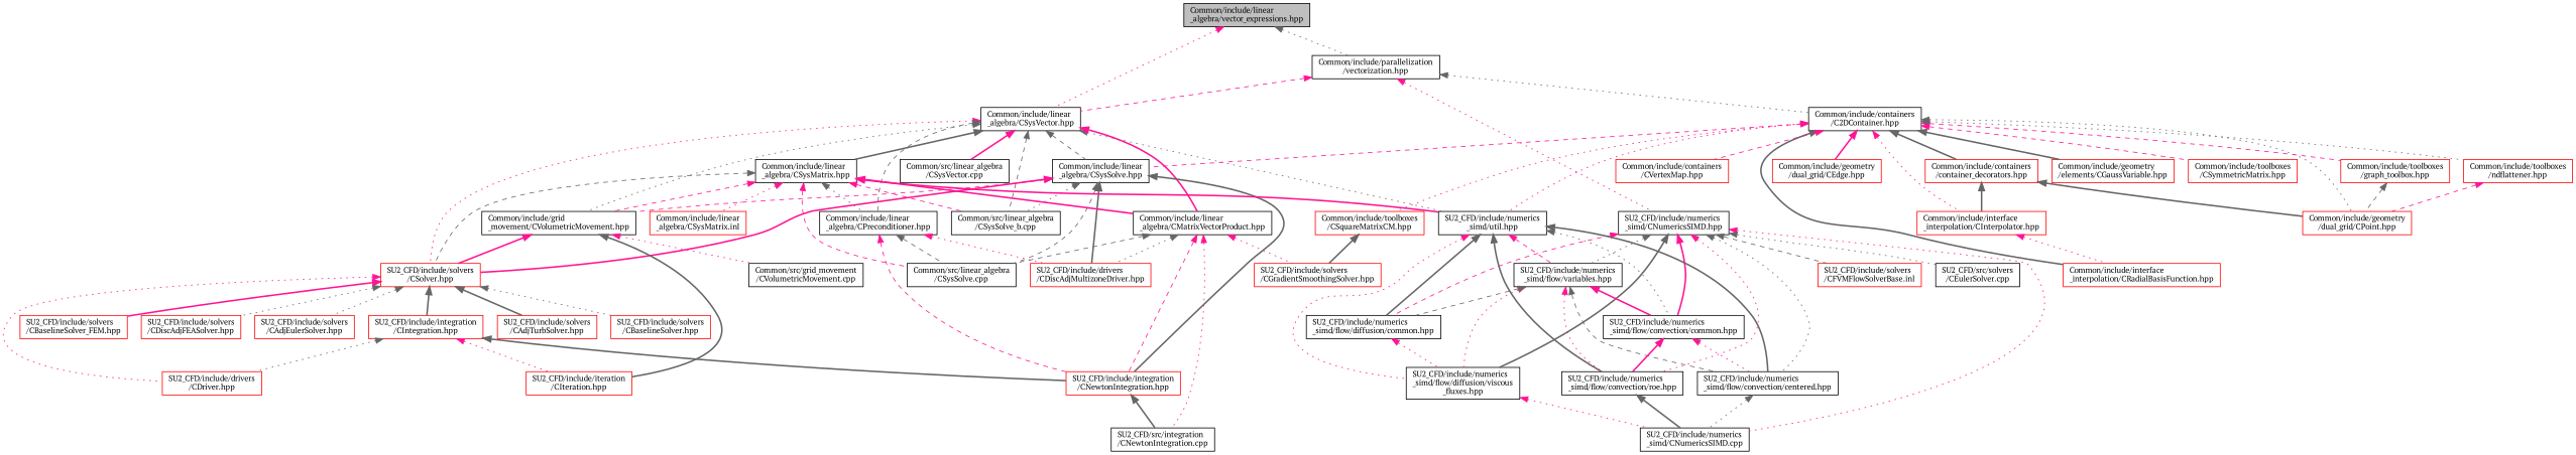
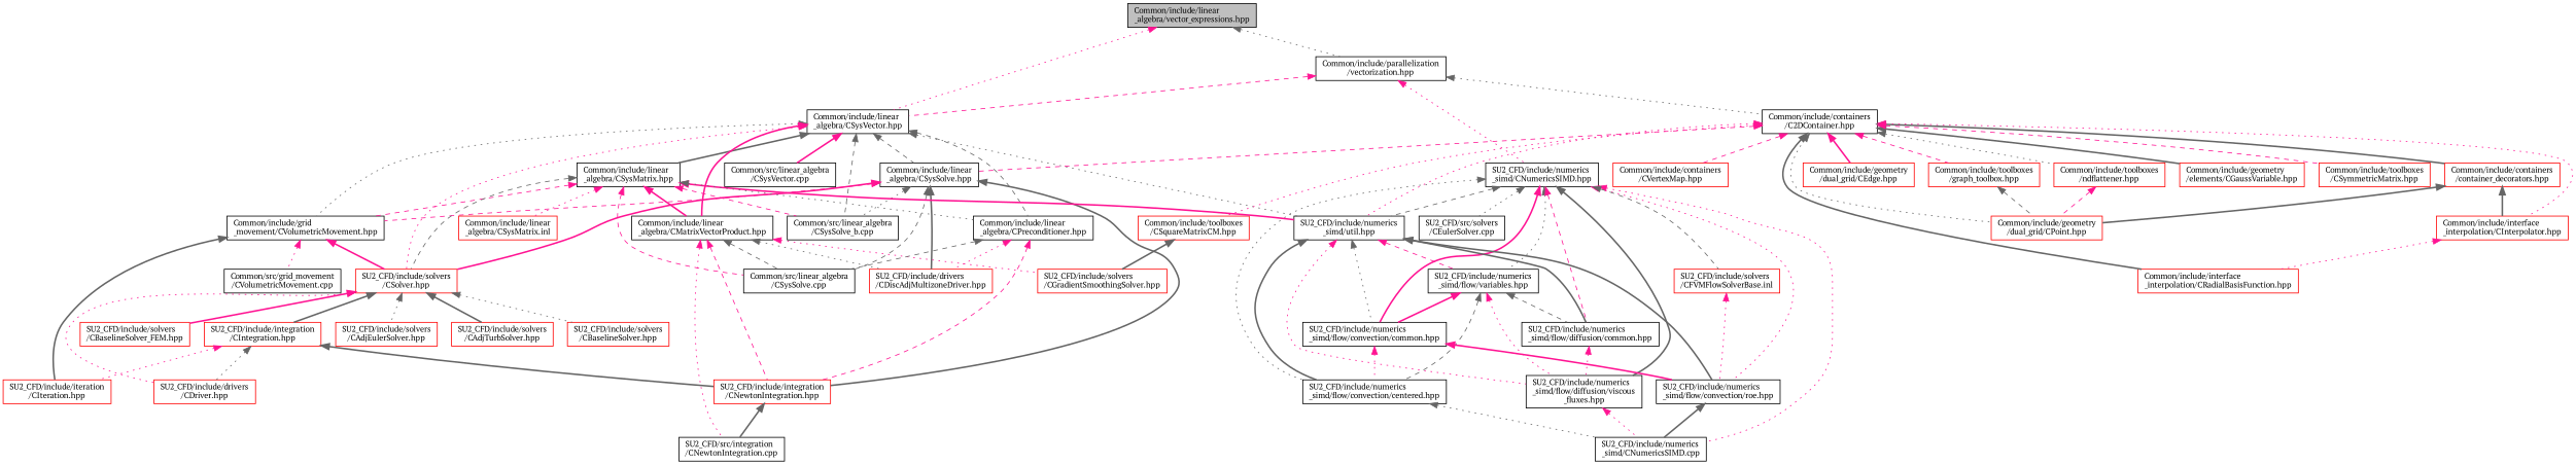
  digraph {
    fontname="PT Serif"
    node [color=red fillcolor=white fontname="PT Serif" fontsize=10 shape=record style=filled]
    edge [color=gray40 dir=back fontname="PT Serif" fontsize=10 labelfontname=Helvetica labelfontsize=10 style=dotted]
    n1 [color=black fillcolor=grey75 fontcolor=black height=0.2 label="Common/include/linear\l_algebra/vector_expressions.hpp" width=0.4]
    n2 [color=black height=0.2 label="Common/include/parallelization\l/vectorization.hpp" width=0.4]
    n3 [color=black height=0.2 label="Common/include/linear\l_algebra/CSysVector.hpp" width=0.4]
    n4 [color=black height=0.2 label="Common/include/containers\l/C2DContainer.hpp" width=0.4]
    n5 [color=black height=0.2 label="SU2_CFD/include/numerics\l_simd/CNumericsSIMD.hpp" width=0.4]
    n6 [color=black height=0.2 label="Common/include/linear\l_algebra/CSysSolve.hpp" width=0.4]
    n7 [color=black height=0.2 label="SU2_CFD/include/numerics\l_simd/util.hpp" width=0.4]
    n8 [color=black height=0.2 label="Common/include/grid\l_movement/CVolumetricMovement.hpp" width=0.4]
    n9 [height=0.2 label="SU2_CFD/include/solvers\l/CSolver.hpp" width=0.4]
    n10 [color=black height=0.2 label="Common/src/linear_algebra\l/CSysSolve_b.cpp" width=0.4]
    n11 [color=black height=0.2 label="Common/include/linear\l_algebra/CSysMatrix.hpp" width=0.4]
    n12 [color=black height=0.2 label="Common/include/linear\l_algebra/CMatrixVectorProduct.hpp" width=0.4]
    n13 [color=black height=0.2 label="Common/include/linear\l_algebra/CPreconditioner.hpp" width=0.4]
    n14 [color=black height=0.2 label="Common/src/linear_algebra\l/CSysVector.cpp" width=0.4]
    n15 [height=0.2 label="Common/include/containers\l/container_decorators.hpp" width=0.4]
    n16 [height=0.2 label="Common/include/geometry\l/dual_grid/CPoint.hpp" width=0.4]
    n17 [height=0.2 label="Common/include/interface\l_interpolation/CInterpolator.hpp" width=0.4]
    n18 [height=0.2 label="Common/include/interface\l_interpolation/CRadialBasisFunction.hpp" width=0.4]
    n19 [height=0.2 label="Common/include/toolboxes\l/CSquareMatrixCM.hpp" width=0.4]
    n20 [height=0.2 label="Common/include/containers\l/CVertexMap.hpp" width=0.4]
    n21 [height=0.2 label="Common/include/toolboxes\l/graph_toolbox.hpp" width=0.4]
    n22 [height=0.2 label="Common/include/toolboxes\l/ndflattener.hpp" width=0.4]
    n23 [height=0.2 label="Common/include/geometry\l/dual_grid/CEdge.hpp" width=0.4]
    n24 [height=0.2 label="Common/include/geometry\l/elements/CGaussVariable.hpp" width=0.4]
    n25 [height=0.2 label="Common/include/toolboxes\l/CSymmetricMatrix.hpp" width=0.4]
    n26 [color=black height=0.2 label="SU2_CFD/include/numerics\l_simd/flow/convection/roe.hpp" width=0.4]
    n27 [color=black height=0.2 label="SU2_CFD/include/numerics\l_simd/flow/variables.hpp" width=0.4]
    n28 [color=black height=0.2 label="SU2_CFD/include/numerics\l_simd/flow/convection/common.hpp" width=0.4]
    n29 [color=black height=0.2 label="SU2_CFD/include/numerics\l_simd/flow/convection/centered.hpp" width=0.4]
    n30 [color=black height=0.2 label="SU2_CFD/include/numerics\l_simd/flow/diffusion/viscous\l_fluxes.hpp" width=0.4]
    n31 [color=black height=0.2 label="SU2_CFD/include/numerics\l_simd/flow/diffusion/common.hpp" width=0.4]
    n32 [color=black height=0.2 label="SU2_CFD/include/numerics\l_simd/CNumericsSIMD.cpp" width=0.4]
    n33 [height=0.2 label="SU2_CFD/include/solvers\l/CFVMFlowSolverBase.inl" width=0.4]
    n34 [color=black height=0.2 label="SU2_CFD/src/solvers\l/CEulerSolver.cpp" width=0.4]
    n35 [height=0.2 label="SU2_CFD/include/solvers\l/CGradientSmoothingSolver.hpp" width=0.4]
    n36 [height=0.2 label="SU2_CFD/include/integration\l/CNewtonIntegration.hpp" width=0.4]
    n37 [color=black height=0.2 label="Common/src/linear_algebra\l/CSysSolve.cpp" width=0.4]
    n38 [height=0.2 label="SU2_CFD/include/drivers\l/CDiscAdjMultizoneDriver.hpp" width=0.4]
    n39 [color=black height=0.2 label="Common/src/grid_movement\l/CVolumetricMovement.cpp" width=0.4]
    n40 [height=0.2 label="SU2_CFD/include/iteration\l/CIteration.hpp" width=0.4]
    n41 [height=0.2 label="SU2_CFD/include/integration\l/CIntegration.hpp" width=0.4]
    n42 [height=0.2 label="SU2_CFD/include/drivers\l/CDriver.hpp" width=0.4]
    n43 [height=0.2 label="SU2_CFD/include/solvers\l/CAdjEulerSolver.hpp" width=0.4]
    n44 [height=0.2 label="SU2_CFD/include/solvers\l/CAdjTurbSolver.hpp" width=0.4]
    n45 [height=0.2 label="SU2_CFD/include/solvers\l/CBaselineSolver.hpp" width=0.4]
    n46 [height=0.2 label="SU2_CFD/include/solvers\l/CBaselineSolver_FEM.hpp" width=0.4]
-   n47 [height=0.2 label="SU2_CFD/include/solvers\l/CDiscAdjFEASolver.hpp" width=0.4]
    n48 [color=black height=0.2 label="SU2_CFD/src/integration\l/CNewtonIntegration.cpp" width=0.4]
    n49 [height=0.2 label="Common/include/linear\l_algebra/CSysMatrix.inl" width=0.4]
    n1 -> n2
    n1 -> n3 [color=deeppink]
    n2 -> n3 [color=deeppink style=dashed]
    n2 -> n4
    n2 -> n5 [color=deeppink]
    n3 -> n6 [style=dashed]
    n3 -> n7
    n3 -> n8
    n3 -> n9 [color=deeppink]
    n3 -> n10 [style=dashed]
    n3 -> n11 [style=bold]
    n3 -> n12 [color=deeppink style=bold]
    n3 -> n13 [style=dashed]
    n3 -> n14 [color=deeppink style=bold]
    n4 -> n6 [color=deeppink style=dashed]
    n4 -> n7 [color=deeppink]
    n4 -> n15 [style=bold]
    n4 -> n16
    n4 -> n17 [color=deeppink]
    n4 -> n18 [style=bold]
    n4 -> n19 [color=deeppink]
    n4 -> n20 [color=deeppink style=dashed]
    n4 -> n21 [color=deeppink style=dashed]
    n4 -> n22
    n4 -> n23 [color=deeppink style=bold]
    n4 -> n24 [style=bold]
    n4 -> n25 [color=deeppink style=dashed]
+   n5 -> n7 [style=dashed]
    n5 -> n26 [color=deeppink]
    n5 -> n27
    n5 -> n28 [color=deeppink style=bold]
    n5 -> n29
    n5 -> n30 [style=bold]
    n5 -> n31 [color=deeppink style=dashed]
    n5 -> n32 [color=deeppink]
    n5 -> n33 [style=dashed]
    n5 -> n34
    n6 -> n8 [color=deeppink style=dashed]
    n6 -> n9 [color=deeppink style=bold]
    n6 -> n10
    n6 -> n36 [style=bold]
    n6 -> n37 [style=dashed]
    n6 -> n38 [style=bold]
    n7 -> n26 [style=bold]
    n7 -> n27 [color=deeppink style=dashed]
    n7 -> n28
    n7 -> n29 [style=bold]
    n7 -> n30 [color=deeppink]
    n7 -> n31 [style=bold]
    n8 -> n9 [color=deeppink style=bold]
    n8 -> n39 [color=deeppink]
    n8 -> n40 [style=bold]
    n9 -> n41 [style=bold]
    n9 -> n42 [color=deeppink]
    n9 -> n43
    n9 -> n44 [style=bold]
    n9 -> n45
    n9 -> n46 [color=deeppink style=bold]
-   n9 -> n47
    n11 -> n7 [color=deeppink style=bold]
    n11 -> n8 [color=deeppink style=dashed]
    n11 -> n9 [style=dashed]
    n11 -> n10 [color=deeppink style=dashed]
    n11 -> n12 [color=deeppink style=bold]
    n11 -> n13
    n11 -> n37 [color=deeppink style=dashed]
    n11 -> n49 [color=deeppink]
    n12 -> n35 [color=deeppink]
    n12 -> n36 [color=deeppink style=dashed]
    n12 -> n37 [style=dashed]
    n12 -> n38
    n12 -> n48 [color=deeppink]
    n13 -> n36 [color=deeppink style=dashed]
    n13 -> n37 [style=dashed]
    n13 -> n38 [color=deeppink]
    n15 -> n16 [style=bold]
    n15 -> n17 [style=bold]
    n17 -> n18 [color=deeppink]
    n19 -> n35 [style=bold]
    n21 -> n16 [style=dashed]
    n22 -> n16 [color=deeppink style=dashed]
    n26 -> n32 [style=bold]
-   n27 -> n26 [color=deeppink]
+   n33 -> n26 [color=deeppink]
    n27 -> n28 [color=deeppink style=bold]
    n27 -> n29 [style=dashed]
    n27 -> n30 [color=deeppink]
    n27 -> n31 [style=dashed]
    n28 -> n26 [color=deeppink style=bold]
    n28 -> n29 [color=deeppink]
    n29 -> n32
    n30 -> n32 [color=deeppink]
    n31 -> n30 [color=deeppink]
    n36 -> n48 [style=bold]
    n41 -> n36 [style=bold]
    n41 -> n40 [color=deeppink]
    n41 -> n42
  }
